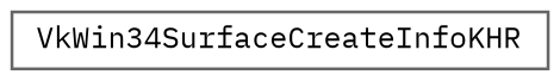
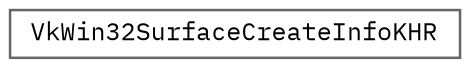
  digraph {
    rankdir=LR
    fontname="IBM Plex Mono"
-   n1 [color=grey40 fillcolor=white fontname="IBM Plex Mono" fontsize=10 height=0.2 label=VkWin34SurfaceCreateInfoKHR shape=box style=filled width=0.4]
+   n1 [color=grey40 fillcolor=white fontname="IBM Plex Mono" fontsize=10 height=0.2 label=VkWin32SurfaceCreateInfoKHR shape=box style=filled width=0.4]
  }
